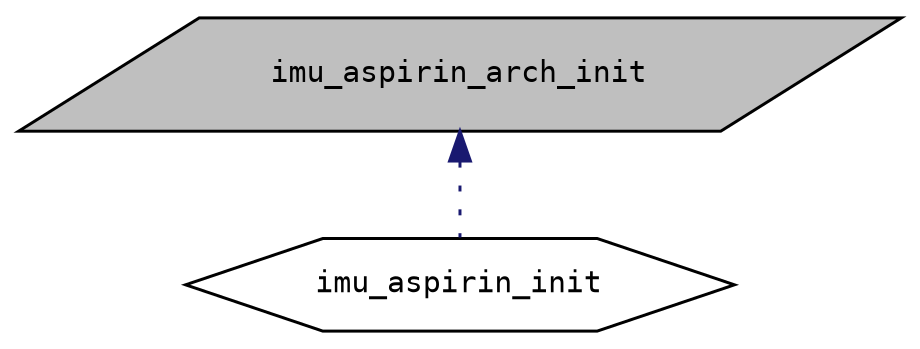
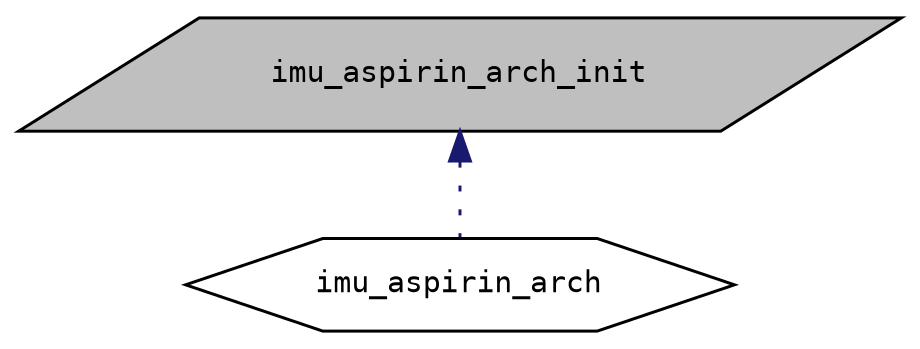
  digraph {
    rankdir=TB
    fontname="DejaVu Sans Mono"
    node [color=black fontname="DejaVu Sans Mono" fontsize=10 style=filled]
    n1 [fillcolor=grey75 fontcolor=black height=0.2 label=imu_aspirin_arch_init shape=parallelogram width=0.4]
-   n2 [fillcolor=white height=0.2 label=imu_aspirin_init shape=hexagon width=0.4]
+   n2 [fillcolor=white height=0.2 label=imu_aspirin_arch shape=hexagon width=0.4]
    n1 -> n2 [color=midnightblue dir=back fontname="DejaVu Sans Mono" fontsize=10 labelfontname=FreeSans labelfontsize=10 style=dotted]
  }
